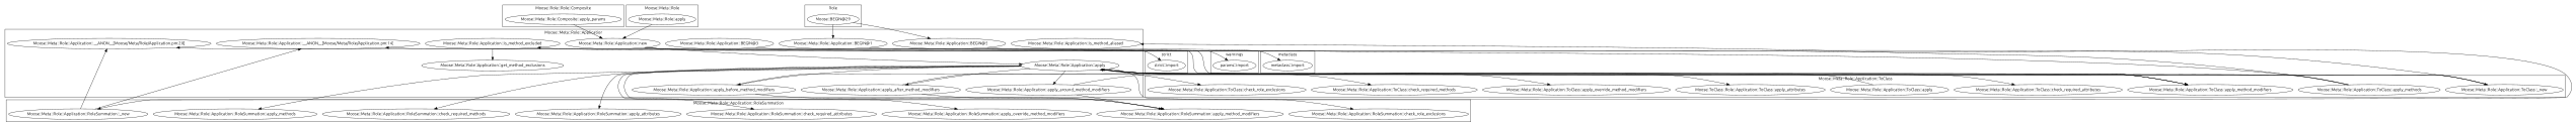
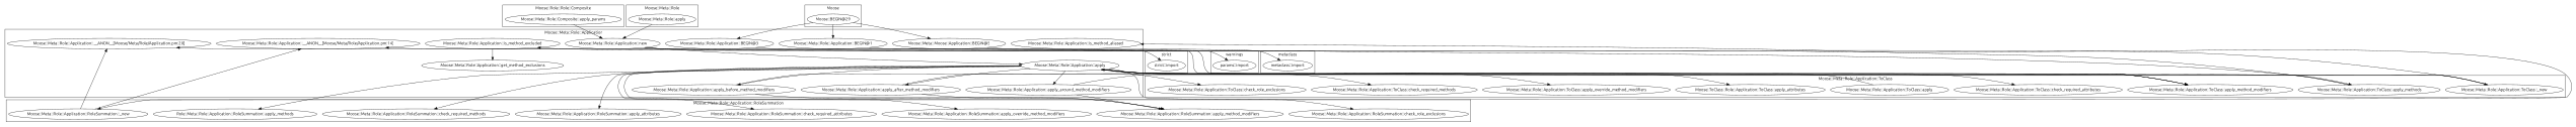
  digraph {
    fontname=Ubuntu
    node [fontname=Ubuntu]
    edge [fontname=Ubuntu]
    n1 [label="params::import"]
    "Moose::Meta::Role::Composite::apply_params"
    "strict::import"
    "Moose::Meta::Role::apply"
    "Moose::BEGIN@29"
    "Moose::Meta::Role::Application::RoleSummation::check_required_methods"
    "Moose::Meta::Role::Application::RoleSummation::_new"
    "Moose::Meta::Role::Application::RoleSummation::apply_attributes"
    "Moose::Meta::Role::Application::RoleSummation::check_required_attributes"
    "Moose::Meta::Role::Application::RoleSummation::check_role_exclusions"
    "Moose::Meta::Role::Application::RoleSummation::apply_method_modifiers"
    "Moose::Meta::Role::Application::RoleSummation::apply_override_method_modifiers"
-   "Moose::Meta::Role::Application::RoleSummation::apply_methods"
+   "Moose::Meta::Role::Application::RoleSummation::apply_methods" [label="Role::Meta::Role::Application::RoleSummation::apply_methods"]
    "metaclass::import"
    "Moose::Meta::Role::Application::BEGIN@3"
    "Moose::Meta::Role::Application::is_method_aliased"
    "Moose::Meta::Role::Application::__ANON__[Moose/Meta/Role/Application.pm:20]"
    "Moose::Meta::Role::Application::apply"
    "Moose::Meta::Role::Application::new"
    "Moose::Meta::Role::Application::is_method_excluded"
    n21 [label="Moose::Meta::Role::Application::BEGIN@1"]
    "Moose::Meta::Role::Application::get_method_exclusions"
    "Moose::Meta::Role::Application::__ANON__[Moose/Meta/Role/Application.pm:14]"
-   "Moose::Meta::Role::Application::BEGIN@5"
+   "Moose::Meta::Role::Application::BEGIN@5" [label="Moose::Meta::Moose::Application::BEGIN@5"]
    "Moose::Meta::Role::Application::apply_before_method_modifiers"
    "Moose::Meta::Role::Application::apply_after_method_modifiers"
    "Moose::Meta::Role::Application::apply_around_method_modifiers"
    "Moose::Meta::Role::Application::ToClass::_new"
    "Moose::Meta::Role::Application::ToClass::check_required_methods"
    "Moose::Meta::Role::Application::ToClass::check_role_exclusions"
    "Moose::Meta::Role::Application::ToClass::apply_methods"
    "Moose::Meta::Role::Application::ToClass::apply"
    n33 [label="Moose::ToClass::Role::Application::ToClass::apply_attributes"]
    "Moose::Meta::Role::Application::ToClass::apply_override_method_modifiers"
    "Moose::Meta::Role::Application::ToClass::check_required_attributes"
    "Moose::Meta::Role::Application::ToClass::apply_method_modifiers"
    subgraph cluster_1 {
      label=warnings
      n1
    }
    subgraph cluster_2 {
      label="Moose::Role::Role::Composite"
      "Moose::Meta::Role::Composite::apply_params"
    }
    subgraph cluster_3 {
      label="strict"
      "strict::import"
    }
    subgraph cluster_4 {
      label="Moose::Meta::Role"
      "Moose::Meta::Role::apply"
    }
    subgraph cluster_5 {
-     label=Role
+     label=Moose
      "Moose::BEGIN@29"
    }
    subgraph cluster_6 {
      label="Moose::Meta::Role::Application::RoleSummation"
      "Moose::Meta::Role::Application::RoleSummation::check_required_methods"
      "Moose::Meta::Role::Application::RoleSummation::_new"
      "Moose::Meta::Role::Application::RoleSummation::apply_attributes"
      "Moose::Meta::Role::Application::RoleSummation::check_required_attributes"
      "Moose::Meta::Role::Application::RoleSummation::check_role_exclusions"
      "Moose::Meta::Role::Application::RoleSummation::apply_method_modifiers"
      "Moose::Meta::Role::Application::RoleSummation::apply_override_method_modifiers"
      "Moose::Meta::Role::Application::RoleSummation::apply_methods"
    }
    subgraph cluster_7 {
      label=metaclass
      "metaclass::import"
    }
    subgraph cluster_8 {
      label="Moose::Meta::Role::Application"
      "Moose::Meta::Role::Application::BEGIN@3"
      "Moose::Meta::Role::Application::is_method_aliased"
      "Moose::Meta::Role::Application::__ANON__[Moose/Meta/Role/Application.pm:20]"
      "Moose::Meta::Role::Application::apply"
      "Moose::Meta::Role::Application::new"
      "Moose::Meta::Role::Application::is_method_excluded"
      n21
      "Moose::Meta::Role::Application::get_method_exclusions"
      "Moose::Meta::Role::Application::__ANON__[Moose/Meta/Role/Application.pm:14]"
      "Moose::Meta::Role::Application::BEGIN@5"
      "Moose::Meta::Role::Application::apply_before_method_modifiers"
      "Moose::Meta::Role::Application::apply_after_method_modifiers"
      "Moose::Meta::Role::Application::apply_around_method_modifiers"
    }
    subgraph cluster_9 {
      label="Moose::Meta::Role::Application::ToClass"
      "Moose::Meta::Role::Application::ToClass::_new"
      "Moose::Meta::Role::Application::ToClass::check_required_methods"
      "Moose::Meta::Role::Application::ToClass::check_role_exclusions"
      "Moose::Meta::Role::Application::ToClass::apply_methods"
      "Moose::Meta::Role::Application::ToClass::apply"
      n33
      "Moose::Meta::Role::Application::ToClass::apply_override_method_modifiers"
      "Moose::Meta::Role::Application::ToClass::check_required_attributes"
      "Moose::Meta::Role::Application::ToClass::apply_method_modifiers"
    }
    "Moose::Meta::Role::Composite::apply_params" -> "Moose::Meta::Role::Application::new"
    "Moose::Meta::Role::apply" -> "Moose::Meta::Role::Application::new"
+   "Moose::BEGIN@29" -> "Moose::Meta::Role::Application::BEGIN@3"
    "Moose::BEGIN@29" -> n21
    "Moose::BEGIN@29" -> "Moose::Meta::Role::Application::BEGIN@5"
    "Moose::Meta::Role::Application::RoleSummation::_new" -> "Moose::Meta::Role::Application::__ANON__[Moose/Meta/Role/Application.pm:20]"
    "Moose::Meta::Role::Application::RoleSummation::_new" -> "Moose::Meta::Role::Application::__ANON__[Moose/Meta/Role/Application.pm:14]"
    "Moose::Meta::Role::Application::BEGIN@3" -> "strict::import"
    "Moose::Meta::Role::Application::apply" -> "Moose::Meta::Role::Application::RoleSummation::check_required_methods"
    "Moose::Meta::Role::Application::apply" -> "Moose::Meta::Role::Application::RoleSummation::apply_attributes"
    "Moose::Meta::Role::Application::apply" -> "Moose::Meta::Role::Application::RoleSummation::check_required_attributes"
    "Moose::Meta::Role::Application::apply" -> "Moose::Meta::Role::Application::RoleSummation::check_role_exclusions"
    "Moose::Meta::Role::Application::apply" -> "Moose::Meta::Role::Application::RoleSummation::apply_override_method_modifiers"
    "Moose::Meta::Role::Application::apply" -> "Moose::Meta::Role::Application::RoleSummation::apply_methods"
    "Moose::Meta::Role::Application::apply" -> "Moose::Meta::Role::Application::apply_before_method_modifiers"
    "Moose::Meta::Role::Application::apply" -> "Moose::Meta::Role::Application::apply_after_method_modifiers"
    "Moose::Meta::Role::Application::apply" -> "Moose::Meta::Role::Application::apply_around_method_modifiers"
    "Moose::Meta::Role::Application::apply" -> "Moose::Meta::Role::Application::ToClass::check_required_methods"
    "Moose::Meta::Role::Application::apply" -> "Moose::Meta::Role::Application::ToClass::check_role_exclusions"
-   "Moose::Meta::Role::Application::ToClass::apply_methods" -> "Moose::Meta::Role::Application::apply"
+   "Moose::Meta::Role::Application::apply" -> "Moose::Meta::Role::Application::ToClass::apply_methods"
    "Moose::Meta::Role::Application::apply" -> n33
    "Moose::Meta::Role::Application::apply" -> "Moose::Meta::Role::Application::ToClass::apply_override_method_modifiers"
    "Moose::Meta::Role::Application::apply" -> "Moose::Meta::Role::Application::ToClass::check_required_attributes"
    "Moose::Meta::Role::Application::new" -> "Moose::Meta::Role::Application::RoleSummation::_new"
    "Moose::Meta::Role::Application::new" -> "Moose::Meta::Role::Application::apply"
    "Moose::Meta::Role::Application::new" -> "Moose::Meta::Role::Application::ToClass::_new"
    "Moose::Meta::Role::Application::is_method_excluded" -> "Moose::Meta::Role::Application::get_method_exclusions"
    n21 -> n1
    "Moose::Meta::Role::Application::BEGIN@5" -> "metaclass::import"
    "Moose::Meta::Role::Application::apply_before_method_modifiers" -> "Moose::Meta::Role::Application::RoleSummation::apply_method_modifiers"
    "Moose::Meta::Role::Application::apply_before_method_modifiers" -> "Moose::Meta::Role::Application::ToClass::apply_method_modifiers"
    "Moose::Meta::Role::Application::apply_after_method_modifiers" -> "Moose::Meta::Role::Application::RoleSummation::apply_method_modifiers"
    "Moose::Meta::Role::Application::apply_after_method_modifiers" -> "Moose::Meta::Role::Application::ToClass::apply_method_modifiers"
    "Moose::Meta::Role::Application::apply_around_method_modifiers" -> "Moose::Meta::Role::Application::RoleSummation::apply_method_modifiers"
    "Moose::Meta::Role::Application::apply_around_method_modifiers" -> "Moose::Meta::Role::Application::ToClass::apply_method_modifiers"
    "Moose::Meta::Role::Application::ToClass::_new" -> "Moose::Meta::Role::Application::__ANON__[Moose/Meta/Role/Application.pm:20]"
    "Moose::Meta::Role::Application::ToClass::_new" -> "Moose::Meta::Role::Application::__ANON__[Moose/Meta/Role/Application.pm:14]"
    "Moose::Meta::Role::Application::ToClass::apply_methods" -> "Moose::Meta::Role::Application::is_method_aliased"
    "Moose::Meta::Role::Application::ToClass::apply_methods" -> "Moose::Meta::Role::Application::is_method_excluded"
    "Moose::Meta::Role::Application::ToClass::apply" -> "Moose::Meta::Role::Application::apply"
  }
